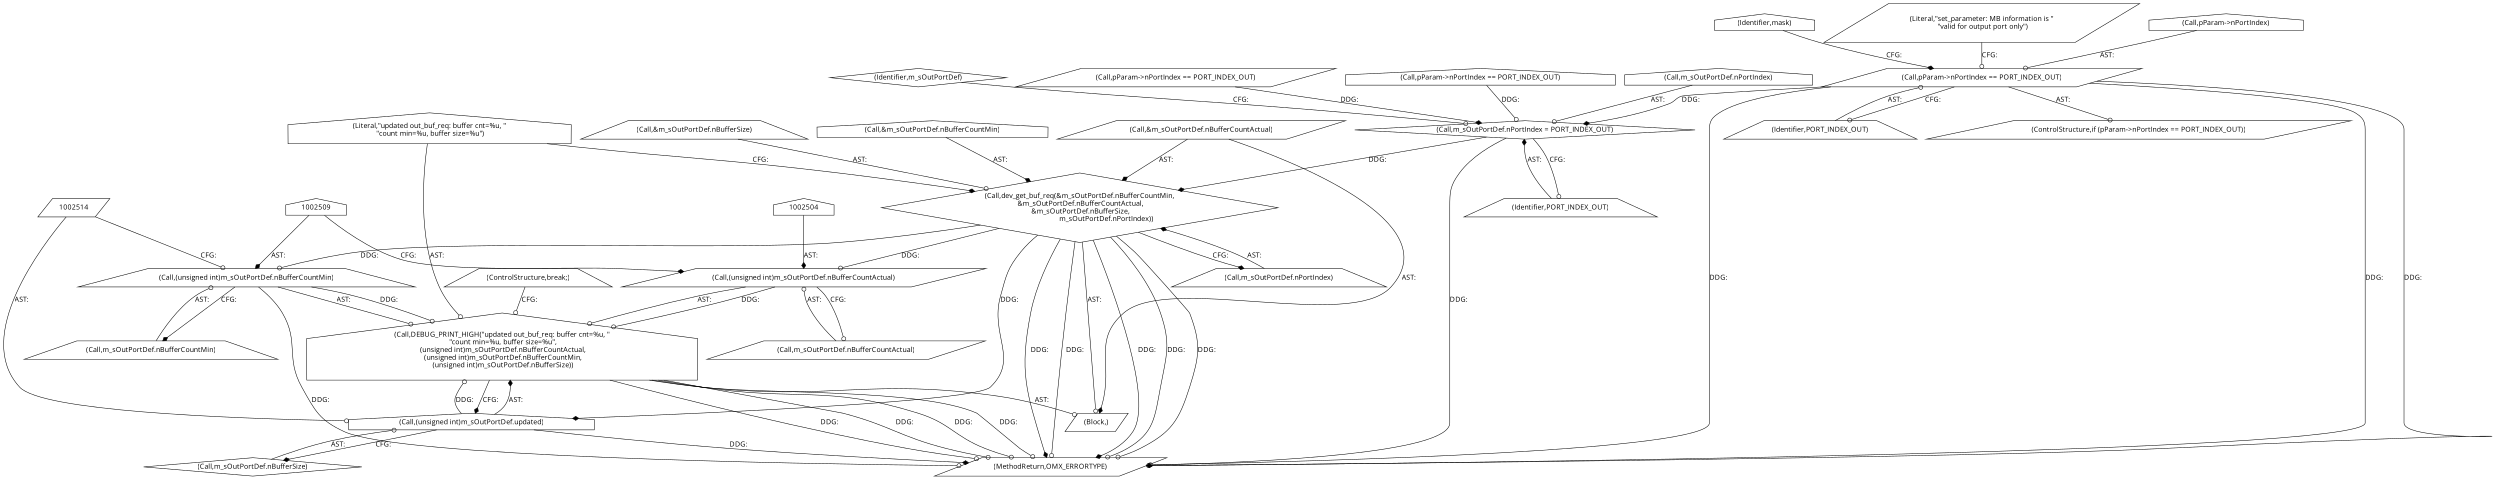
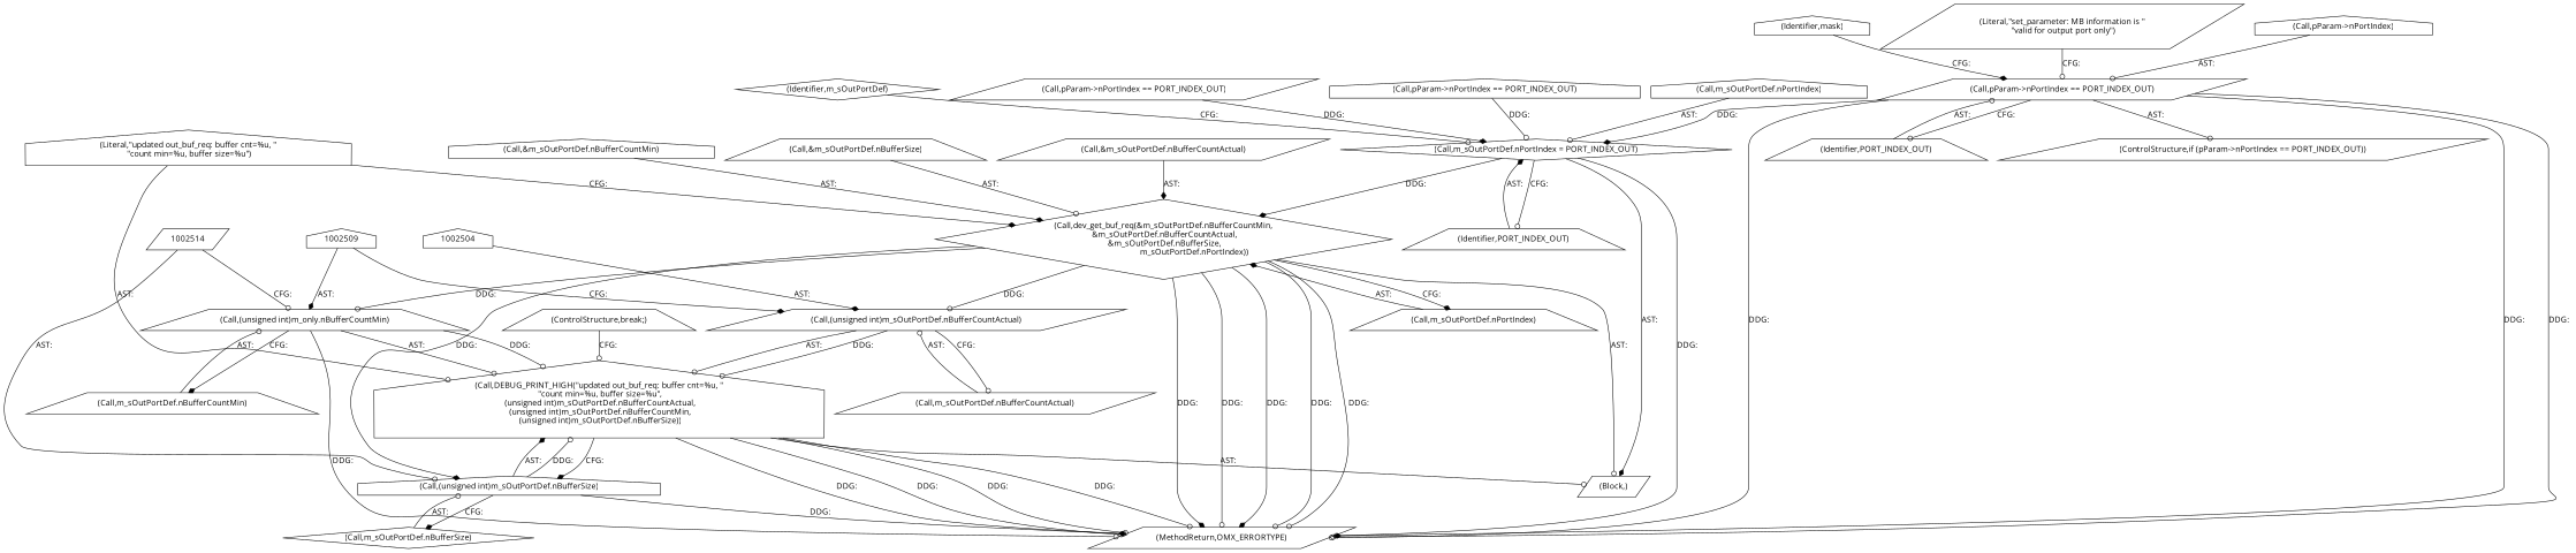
  digraph {
    fontname="Open Sans"
    node [fontname="Open Sans" shape=parallelogram]
    edge [arrowhead=odot fontname="Open Sans"]
    n1 [label="(Call,pParam->nPortIndex == PORT_INDEX_OUT)"]
    n2 [label="(Call,m_sOutPortDef.nPortIndex = PORT_INDEX_OUT)" shape=diamond]
    n3 [label="(ControlStructure,if (pParam->nPortIndex == PORT_INDEX_OUT))"]
    n4 [label="(MethodReturn,OMX_ERRORTYPE)"]
    n5 [label="(Identifier,PORT_INDEX_OUT)" shape=trapezium]
    n6 [label="(Call,dev_get_buf_req(&m_sOutPortDef.nBufferCountMin,\n &m_sOutPortDef.nBufferCountActual,\n &m_sOutPortDef.nBufferSize,\n                            m_sOutPortDef.nPortIndex))" shape=diamond]
    n7 [label="(Block,)"]
    n8 [label="(Identifier,PORT_INDEX_OUT)" shape=trapezium]
    n9 [label="(Call,(unsigned int)m_sOutPortDef.nBufferCountActual)"]
-   n10 [label="(Call,(unsigned int)m_sOutPortDef.nBufferCountMin)" shape=trapezium]
-   n11 [label="(Call,(unsigned int)m_sOutPortDef.updated)" shape=house]
+   n10 [label="(Call,(unsigned int)m_only.nBufferCountMin)" shape=trapezium]
+   n11 [label="(Call,(unsigned int)m_sOutPortDef.nBufferSize)" shape=house]
    n12 [label="(Call,m_sOutPortDef.nPortIndex)" shape=trapezium]
    n13 [label="(Call,DEBUG_PRINT_HIGH(\"updated out_buf_req: buffer cnt=%u, \"\n \"count min=%u, buffer size=%u\",\n (unsigned int)m_sOutPortDef.nBufferCountActual,\n (unsigned int)m_sOutPortDef.nBufferCountMin,\n (unsigned int)m_sOutPortDef.nBufferSize))" shape=house]
    n14 [label="(Call,m_sOutPortDef.nBufferCountActual)"]
    n15 [label="(Call,m_sOutPortDef.nBufferCountMin)" shape=trapezium]
    n16 [label="(Call,m_sOutPortDef.nBufferSize)" shape=diamond]
    n17 [label="(Call,&m_sOutPortDef.nBufferSize)" shape=trapezium]
    n18 [label="(Identifier,mask)" shape=house]
    n19 [label="(Call,m_sOutPortDef.nPortIndex)" shape=house]
    n20 [label="(ControlStructure,break;)" shape=trapezium]
    n21 [label="(Call,&m_sOutPortDef.nBufferCountActual)"]
    n22 [label="(Identifier,m_sOutPortDef)" shape=diamond]
    n23 [label="(Literal,\"set_parameter: MB information is \"\n \"valid for output port only\")"]
    n24 [label="(Literal,\"updated out_buf_req: buffer cnt=%u, \"\n \"count min=%u, buffer size=%u\")" shape=house]
    n25 [label="(Call,pParam->nPortIndex == PORT_INDEX_OUT)"]
    n26 [label="(Call,&m_sOutPortDef.nBufferCountMin)" shape=house]
    n27 [label="(Call,pParam->nPortIndex == PORT_INDEX_OUT)" shape=house]
    n28 [label="(Call,pParam->nPortIndex)" shape=house]
    1002504 [shape=house]
    1002509 [shape=house]
    1002514
    n1 -> n2 [arrowhead=diamond label="DDG: "]
    n1 -> n3 [label="AST: "]
    n1 -> n4 [arrowhead=diamond label="DDG: "]
    n1 -> n4 [label="DDG: "]
    n1 -> n4 [label="DDG: "]
    n1 -> n5 [label="CFG: "]
    n2 -> n4 [label="DDG: "]
    n2 -> n6 [arrowhead=diamond label="DDG: "]
-   n21 -> n7 [arrowhead=diamond label="AST: "]
+   n2 -> n7 [arrowhead=diamond label="AST: "]
    n2 -> n8 [label="CFG: "]
    n5 -> n1 [label="AST: "]
    n6 -> n4 [arrowhead=diamond label="DDG: "]
    n6 -> n4 [label="DDG: "]
    n6 -> n4 [arrowhead=diamond label="DDG: "]
    n6 -> n4 [label="DDG: "]
    n6 -> n4 [label="DDG: "]
    n6 -> n7 [label="AST: "]
    n6 -> n9 [label="DDG: "]
    n6 -> n10 [label="DDG: "]
    n6 -> n11 [arrowhead=diamond label="DDG: "]
    n6 -> n12 [arrowhead=diamond label="CFG: "]
    n8 -> n2 [arrowhead=diamond label="AST: "]
    n9 -> n13 [label="AST: "]
    n9 -> n13 [label="DDG: "]
    n9 -> n14 [label="CFG: "]
    n10 -> n4 [label="DDG: "]
    n10 -> n13 [label="AST: "]
    n10 -> n13 [label="DDG: "]
    n10 -> n15 [arrowhead=diamond label="CFG: "]
    n11 -> n4 [arrowhead=diamond label="DDG: "]
    n11 -> n13 [arrowhead=diamond label="AST: "]
    n11 -> n13 [label="DDG: "]
    n11 -> n16 [arrowhead=diamond label="CFG: "]
    n12 -> n6 [arrowhead=diamond label="AST: "]
    n13 -> n4 [label="DDG: "]
    n13 -> n4 [label="DDG: "]
    n13 -> n4 [label="DDG: "]
    n13 -> n4 [label="DDG: "]
    n13 -> n7 [label="AST: "]
    n13 -> n11 [arrowhead=diamond label="CFG: "]
    n14 -> n9 [label="AST: "]
    n15 -> n10 [label="AST: "]
    n16 -> n11 [label="AST: "]
    n17 -> n6 [label="AST: "]
    n18 -> n1 [arrowhead=diamond label="CFG: "]
    n19 -> n2 [label="AST: "]
    n20 -> n13 [label="CFG: "]
    n21 -> n6 [arrowhead=diamond label="AST: "]
    n22 -> n2 [label="CFG: "]
    n23 -> n1 [label="CFG: "]
    n24 -> n6 [arrowhead=diamond label="CFG: "]
    n24 -> n13 [label="AST: "]
    n25 -> n2 [arrowhead=diamond label="DDG: "]
    n26 -> n6 [arrowhead=diamond label="AST: "]
    n27 -> n2 [label="DDG: "]
    n28 -> n1 [label="AST: "]
    1002504 -> n9 [arrowhead=diamond label="AST: "]
    1002509 -> n9 [arrowhead=diamond label="CFG: "]
    1002509 -> n10 [arrowhead=diamond label="AST: "]
    1002514 -> n10 [label="CFG: "]
    1002514 -> n11 [label="AST: "]
  }
